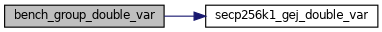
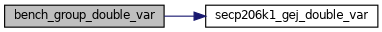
  digraph {
    rankdir=LR
    node [color=black fontname=Helvetica fontsize=10 shape=record style=filled]
    n1 [fillcolor=grey75 fontcolor=black height=0.2 label=bench_group_double_var width=0.4]
-   n2 [fillcolor=white height=0.2 label=secp256k1_gej_double_var width=0.4]
+   n2 [fillcolor=white height=0.2 label=secp206k1_gej_double_var width=0.4]
    n1 -> n2 [color=midnightblue fontname=Helvetica fontsize=10 labelfontname=Helvetica labelfontsize=10 style=solid]
  }
